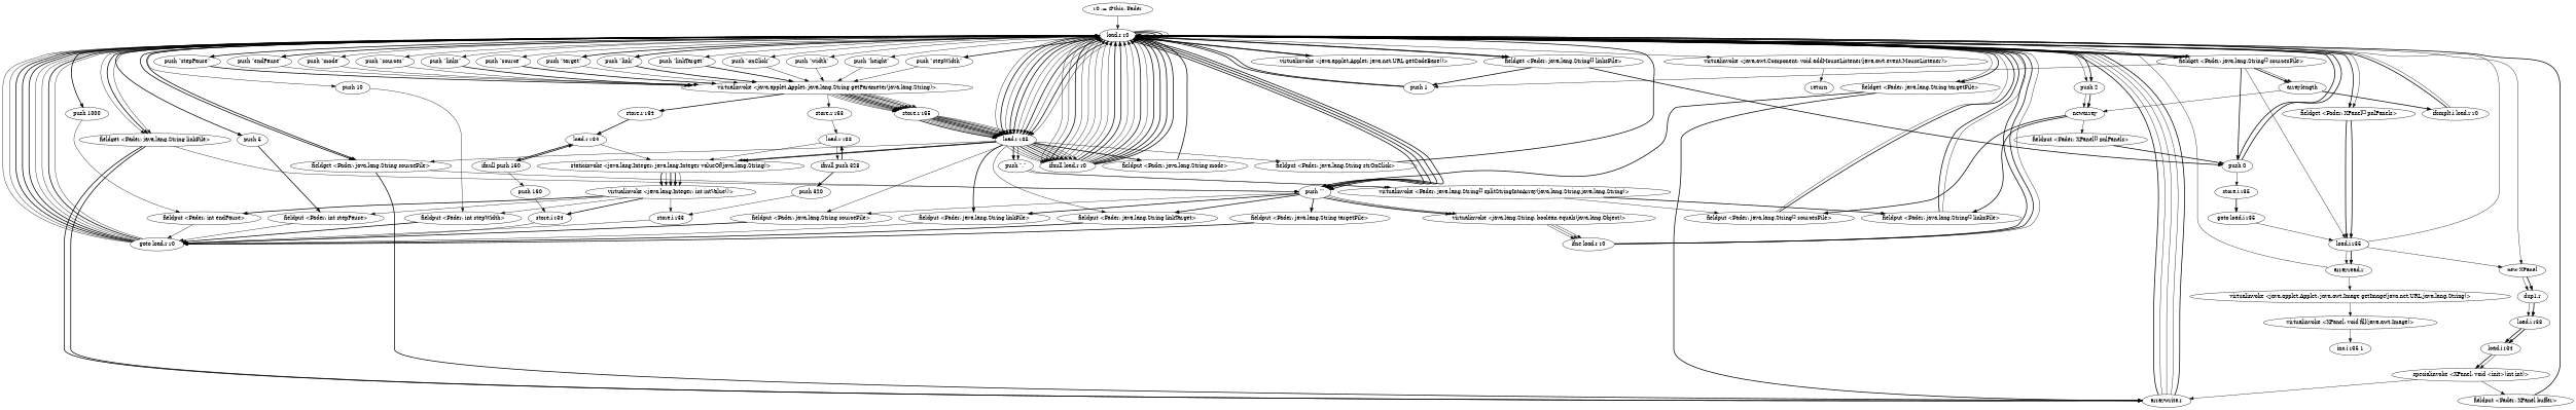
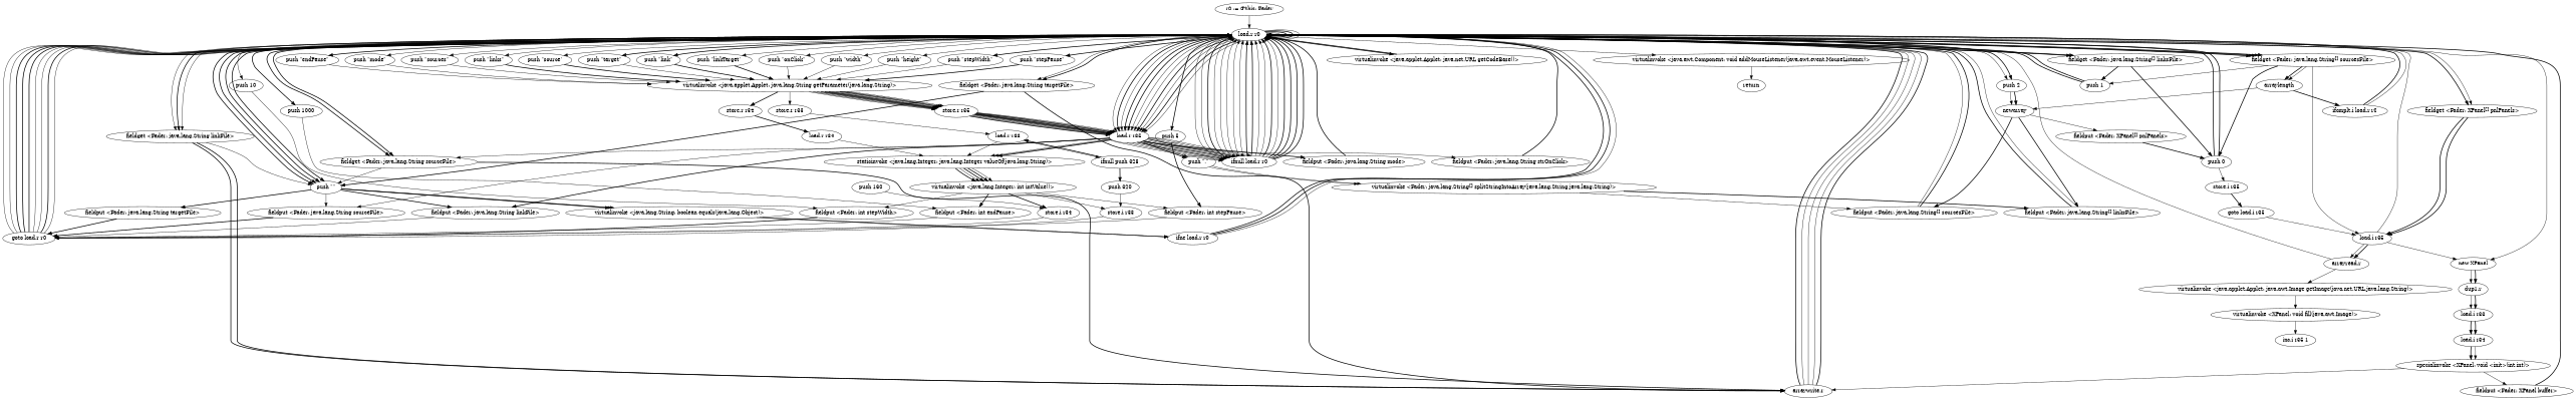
  digraph {
    edge [style=solid]
    "r0 := @this: Fader"
    "load.r r0"
    "push \"width\""
    "push \"height\""
    "push \"stepWidth\""
    "load.r r35"
    "push \"stepPause\""
    "push \"endPause\""
    "push \"mode\""
    "push \"sources\""
    "push \"links\""
    "push \"source\""
    "push \"target\""
    "fieldget <Fader: java.lang.String sourceFile>"
    "push \"\""
    "fieldget <Fader: java.lang.String targetFile>"
    "push 2"
    "fieldget <Fader: java.lang.String[] sourcesFile>"
    "push \"link\""
    "fieldget <Fader: java.lang.String linkFile>"
    "fieldget <Fader: java.lang.String[] linksFile>"
    "push \"linkTarget\""
    "push \"onClick\""
    "new XPanel"
    "virtualinvoke <java.awt.Component: void addMouseListener(java.awt.event.MouseListener)>"
    "fieldget <Fader: XPanel[] pnlPanels>"
    "virtualinvoke <java.applet.Applet: java.net.URL getCodeBase()>"
    "push 1000"
    "push 5"
    "push 10"
    "virtualinvoke <java.applet.Applet: java.lang.String getParameter(java.lang.String)>"
    "staticinvoke <java.lang.Integer: java.lang.Integer valueOf(java.lang.String)>"
    "ifnull load.r r0"
    "fieldput <Fader: java.lang.String mode>"
    "push \",\""
    "fieldput <Fader: java.lang.String sourceFile>"
    "fieldput <Fader: java.lang.String linkFile>"
-   "fieldput <Fader: java.lang.String linkTarget>"
    "fieldput <Fader: java.lang.String strOnClick>"
    "arraywrite.r"
    "fieldput <Fader: java.lang.String targetFile>"
    "virtualinvoke <java.lang.String: boolean equals(java.lang.Object)>"
    newarray
    "push 0"
    "push 1"
    arraylength
    "load.i r35"
    "dup1.r"
    return
    "fieldput <Fader: int endPause>"
    "fieldput <Fader: int stepPause>"
    "fieldput <Fader: int stepWidth>"
    "store.r r33"
    "store.r r34"
    "store.r r35"
    "load.r r33"
    "load.r r34"
    n58 [label="ifnull push 328"]
    "push 320"
    "virtualinvoke <java.lang.Integer: int intValue()>"
    "store.i r33"
    "store.i r34"
    "goto load.r r0"
-   "ifnull push 160"
    "push 160"
    "virtualinvoke <Fader: java.lang.String[] splitStringIntoArray(java.lang.String,java.lang.String)>"
    "fieldput <Fader: java.lang.String[] sourcesFile>"
    "fieldput <Fader: java.lang.String[] linksFile>"
    "ifne load.r r0"
    "fieldput <Fader: XPanel[] pnlPanels>"
    "store.i r35"
    "ifcmplt.i load.r r0"
    "arrayread.r"
    "goto load.i r35"
    "virtualinvoke <java.applet.Applet: java.awt.Image getImage(java.net.URL,java.lang.String)>"
    "load.i r33"
    "load.i r34"
    "specialinvoke <XPanel: void <init>(int,int)>"
    "fieldput <Fader: XPanel buffer>"
    "virtualinvoke <XPanel: void fill(java.awt.Image)>"
    "inc.i r35 1"
    "r0 := @this: Fader" -> "load.r r0"
    "load.r r0" -> "load.r r0" [style=bold]
    "load.r r0" -> "load.r r0"
    "load.r r0" -> "load.r r0" [style=bold]
    "load.r r0" -> "load.r r0" [style=bold]
    "load.r r0" -> "load.r r0"
    "load.r r0" -> "push \"width\""
    "load.r r0" -> "push \"height\""
    "load.r r0" -> "push \"stepWidth\"" [style=bold]
    "load.r r0" -> "load.r r35"
    "load.r r0" -> "load.r r35" [style=bold]
    "load.r r0" -> "load.r r35"
    "load.r r0" -> "load.r r35" [style=bold]
    "load.r r0" -> "load.r r35" [style=bold]
    "load.r r0" -> "load.r r35"
    "load.r r0" -> "load.r r35"
    "load.r r0" -> "load.r r35" [style=bold]
    "load.r r0" -> "load.r r35"
    "load.r r0" -> "load.r r35" [style=bold]
    "load.r r0" -> "load.r r35"
    "load.r r0" -> "push \"stepPause\"" [style=bold]
    "load.r r0" -> "push \"endPause\"" [style=bold]
    "load.r r0" -> "push \"mode\""
    "load.r r0" -> "push \"sources\""
    "load.r r0" -> "push \"links\""
    "load.r r0" -> "push \"source\""
    "load.r r0" -> "push \"target\"" [style=bold]
    "load.r r0" -> "fieldget <Fader: java.lang.String sourceFile>" [style=bold]
    "load.r r0" -> "fieldget <Fader: java.lang.String sourceFile>" [style=bold]
    "load.r r0" -> "push \"\"" [style=bold]
    "load.r r0" -> "push \"\"" [style=bold]
    "load.r r0" -> "push \"\"" [style=bold]
    "load.r r0" -> "push \"\"" [style=bold]
    "load.r r0" -> "fieldget <Fader: java.lang.String targetFile>"
    "load.r r0" -> "fieldget <Fader: java.lang.String targetFile>" [style=bold]
    "load.r r0" -> "push 2"
    "load.r r0" -> "push 2" [style=bold]
    "load.r r0" -> "fieldget <Fader: java.lang.String[] sourcesFile>" [style=bold]
    "load.r r0" -> "fieldget <Fader: java.lang.String[] sourcesFile>"
    "load.r r0" -> "fieldget <Fader: java.lang.String[] sourcesFile>"
    "load.r r0" -> "fieldget <Fader: java.lang.String[] sourcesFile>"
    "load.r r0" -> "fieldget <Fader: java.lang.String[] sourcesFile>" [style=bold]
    "load.r r0" -> "push \"link\"" [style=bold]
    "load.r r0" -> "fieldget <Fader: java.lang.String linkFile>"
    "load.r r0" -> "fieldget <Fader: java.lang.String linkFile>" [style=bold]
    "load.r r0" -> "fieldget <Fader: java.lang.String linkFile>"
    "load.r r0" -> "fieldget <Fader: java.lang.String[] linksFile>" [style=bold]
    "load.r r0" -> "fieldget <Fader: java.lang.String[] linksFile>" [style=bold]
    "load.r r0" -> "push \"linkTarget\""
    "load.r r0" -> "push \"onClick\""
    "load.r r0" -> "new XPanel"
    "load.r r0" -> "virtualinvoke <java.awt.Component: void addMouseListener(java.awt.event.MouseListener)>"
    "load.r r0" -> "fieldget <Fader: XPanel[] pnlPanels>" [style=bold]
    "load.r r0" -> "fieldget <Fader: XPanel[] pnlPanels>"
    "load.r r0" -> "virtualinvoke <java.applet.Applet: java.net.URL getCodeBase()>" [style=bold]
    "load.r r0" -> "push 1000" [style=bold]
    "load.r r0" -> "push 5" [style=bold]
    "load.r r0" -> "push 10"
    "push \"width\"" -> "virtualinvoke <java.applet.Applet: java.lang.String getParameter(java.lang.String)>"
    "push \"height\"" -> "virtualinvoke <java.applet.Applet: java.lang.String getParameter(java.lang.String)>"
    "push \"stepWidth\"" -> "virtualinvoke <java.applet.Applet: java.lang.String getParameter(java.lang.String)>"
    "load.r r35" -> "fieldget <Fader: java.lang.String sourceFile>"
    "load.r r35" -> "staticinvoke <java.lang.Integer: java.lang.Integer valueOf(java.lang.String)>"
    "load.r r35" -> "staticinvoke <java.lang.Integer: java.lang.Integer valueOf(java.lang.String)>"
    "load.r r35" -> "staticinvoke <java.lang.Integer: java.lang.Integer valueOf(java.lang.String)>" [style=bold]
    "load.r r35" -> "ifnull load.r r0"
    "load.r r35" -> "ifnull load.r r0"
    "load.r r35" -> "ifnull load.r r0"
    "load.r r35" -> "ifnull load.r r0" [style=bold]
    "load.r r35" -> "ifnull load.r r0"
    "load.r r35" -> "ifnull load.r r0" [style=bold]
    "load.r r35" -> "ifnull load.r r0"
    "load.r r35" -> "ifnull load.r r0" [style=bold]
    "load.r r35" -> "ifnull load.r r0"
    "load.r r35" -> "ifnull load.r r0"
    "load.r r35" -> "ifnull load.r r0"
    "load.r r35" -> "fieldput <Fader: java.lang.String mode>" [style=bold]
    "load.r r35" -> "push \",\"" [style=bold]
    "load.r r35" -> "push \",\""
    "load.r r35" -> "fieldput <Fader: java.lang.String sourceFile>"
    "load.r r35" -> "fieldput <Fader: java.lang.String linkFile>" [style=bold]
-   "load.r r35" -> "fieldput <Fader: java.lang.String linkTarget>"
    "load.r r35" -> "fieldput <Fader: java.lang.String strOnClick>"
    "push \"stepPause\"" -> "virtualinvoke <java.applet.Applet: java.lang.String getParameter(java.lang.String)>" [style=bold]
    "push \"endPause\"" -> "virtualinvoke <java.applet.Applet: java.lang.String getParameter(java.lang.String)>"
    "push \"mode\"" -> "virtualinvoke <java.applet.Applet: java.lang.String getParameter(java.lang.String)>"
    "push \"sources\"" -> "virtualinvoke <java.applet.Applet: java.lang.String getParameter(java.lang.String)>"
    "push \"links\"" -> "virtualinvoke <java.applet.Applet: java.lang.String getParameter(java.lang.String)>" [style=bold]
    "push \"source\"" -> "virtualinvoke <java.applet.Applet: java.lang.String getParameter(java.lang.String)>" [style=bold]
    "push \"target\"" -> "virtualinvoke <java.applet.Applet: java.lang.String getParameter(java.lang.String)>"
    "fieldget <Fader: java.lang.String sourceFile>" -> "push \"\""
    "fieldget <Fader: java.lang.String sourceFile>" -> "arraywrite.r" [style=bold]
    "push \"\"" -> "fieldput <Fader: java.lang.String sourceFile>"
    "push \"\"" -> "fieldput <Fader: java.lang.String linkFile>" [style=bold]
-   "push \"\"" -> "fieldput <Fader: java.lang.String linkTarget>" [style=bold]
    "push \"\"" -> "fieldput <Fader: java.lang.String targetFile>" [style=bold]
    "push \"\"" -> "virtualinvoke <java.lang.String: boolean equals(java.lang.Object)>" [style=bold]
    "push \"\"" -> "virtualinvoke <java.lang.String: boolean equals(java.lang.Object)>"
    "push \"\"" -> "virtualinvoke <java.lang.String: boolean equals(java.lang.Object)>"
    "fieldget <Fader: java.lang.String targetFile>" -> "push \"\"" [style=bold]
    "fieldget <Fader: java.lang.String targetFile>" -> "arraywrite.r" [style=bold]
    "push 2" -> newarray
    "push 2" -> newarray [style=bold]
    "fieldget <Fader: java.lang.String[] sourcesFile>" -> "push 0" [style=bold]
    "fieldget <Fader: java.lang.String[] sourcesFile>" -> "push 1"
    "fieldget <Fader: java.lang.String[] sourcesFile>" -> arraylength [style=bold]
    "fieldget <Fader: java.lang.String[] sourcesFile>" -> arraylength
    "fieldget <Fader: java.lang.String[] sourcesFile>" -> "load.i r35"
    "push \"link\"" -> "virtualinvoke <java.applet.Applet: java.lang.String getParameter(java.lang.String)>" [style=bold]
    "fieldget <Fader: java.lang.String linkFile>" -> "push \"\""
    "fieldget <Fader: java.lang.String linkFile>" -> "arraywrite.r" [style=bold]
    "fieldget <Fader: java.lang.String linkFile>" -> "arraywrite.r" [style=bold]
    "fieldget <Fader: java.lang.String[] linksFile>" -> "push 0" [style=bold]
    "fieldget <Fader: java.lang.String[] linksFile>" -> "push 1" [style=bold]
    "push \"linkTarget\"" -> "virtualinvoke <java.applet.Applet: java.lang.String getParameter(java.lang.String)>" [style=bold]
    "push \"onClick\"" -> "virtualinvoke <java.applet.Applet: java.lang.String getParameter(java.lang.String)>"
    "new XPanel" -> "dup1.r"
    "new XPanel" -> "dup1.r" [style=bold]
    "virtualinvoke <java.awt.Component: void addMouseListener(java.awt.event.MouseListener)>" -> return
    "fieldget <Fader: XPanel[] pnlPanels>" -> "load.i r35" [style=bold]
    "fieldget <Fader: XPanel[] pnlPanels>" -> "load.i r35" [style=bold]
    "virtualinvoke <java.applet.Applet: java.net.URL getCodeBase()>" -> "load.r r0" [style=bold]
    "push 1000" -> "fieldput <Fader: int endPause>"
    "push 5" -> "fieldput <Fader: int stepPause>" [style=bold]
    "push 10" -> "fieldput <Fader: int stepWidth>"
    "virtualinvoke <java.applet.Applet: java.lang.String getParameter(java.lang.String)>" -> "store.r r33"
    "virtualinvoke <java.applet.Applet: java.lang.String getParameter(java.lang.String)>" -> "store.r r34" [style=bold]
    "virtualinvoke <java.applet.Applet: java.lang.String getParameter(java.lang.String)>" -> "store.r r35"
    "virtualinvoke <java.applet.Applet: java.lang.String getParameter(java.lang.String)>" -> "store.r r35"
    "virtualinvoke <java.applet.Applet: java.lang.String getParameter(java.lang.String)>" -> "store.r r35"
    "virtualinvoke <java.applet.Applet: java.lang.String getParameter(java.lang.String)>" -> "store.r r35" [style=bold]
    "virtualinvoke <java.applet.Applet: java.lang.String getParameter(java.lang.String)>" -> "store.r r35" [style=bold]
    "virtualinvoke <java.applet.Applet: java.lang.String getParameter(java.lang.String)>" -> "store.r r35" [style=bold]
    "virtualinvoke <java.applet.Applet: java.lang.String getParameter(java.lang.String)>" -> "store.r r35"
    "virtualinvoke <java.applet.Applet: java.lang.String getParameter(java.lang.String)>" -> "store.r r35"
    "virtualinvoke <java.applet.Applet: java.lang.String getParameter(java.lang.String)>" -> "store.r r35" [style=bold]
    "virtualinvoke <java.applet.Applet: java.lang.String getParameter(java.lang.String)>" -> "store.r r35"
    "virtualinvoke <java.applet.Applet: java.lang.String getParameter(java.lang.String)>" -> "store.r r35"
    "staticinvoke <java.lang.Integer: java.lang.Integer valueOf(java.lang.String)>" -> "virtualinvoke <java.lang.Integer: int intValue()>" [style=bold]
    "staticinvoke <java.lang.Integer: java.lang.Integer valueOf(java.lang.String)>" -> "virtualinvoke <java.lang.Integer: int intValue()>"
    "staticinvoke <java.lang.Integer: java.lang.Integer valueOf(java.lang.String)>" -> "virtualinvoke <java.lang.Integer: int intValue()>" [style=bold]
    "staticinvoke <java.lang.Integer: java.lang.Integer valueOf(java.lang.String)>" -> "virtualinvoke <java.lang.Integer: int intValue()>" [style=bold]
    "staticinvoke <java.lang.Integer: java.lang.Integer valueOf(java.lang.String)>" -> "virtualinvoke <java.lang.Integer: int intValue()>"
    "ifnull load.r r0" -> "load.r r0"
    "ifnull load.r r0" -> "load.r r0"
    "ifnull load.r r0" -> "load.r r0" [style=bold]
    "ifnull load.r r0" -> "load.r r0"
    "ifnull load.r r0" -> "load.r r0"
    "ifnull load.r r0" -> "load.r r0"
    "ifnull load.r r0" -> "load.r r0"
    "ifnull load.r r0" -> "load.r r0"
    "ifnull load.r r0" -> "load.r r0" [style=bold]
    "ifnull load.r r0" -> "load.r r0" [style=bold]
    "ifnull load.r r0" -> "load.r r0"
    "ifnull load.r r0" -> "load.r r0"
    "ifnull load.r r0" -> "load.r r0" [style=bold]
    "ifnull load.r r0" -> "load.r r0"
    "ifnull load.r r0" -> "load.r r0" [style=bold]
    "ifnull load.r r0" -> "load.r r0" [style=bold]
    "ifnull load.r r0" -> "load.r r0" [style=bold]
    "ifnull load.r r0" -> "load.r r0" [style=bold]
    "fieldput <Fader: java.lang.String mode>" -> "load.r r0" [style=bold]
    "push \",\"" -> "virtualinvoke <Fader: java.lang.String[] splitStringIntoArray(java.lang.String,java.lang.String)>"
    "push \",\"" -> "virtualinvoke <Fader: java.lang.String[] splitStringIntoArray(java.lang.String,java.lang.String)>"
    "fieldput <Fader: java.lang.String sourceFile>" -> "goto load.r r0" [style=bold]
    "fieldput <Fader: java.lang.String linkFile>" -> "goto load.r r0"
-   "fieldput <Fader: java.lang.String linkTarget>" -> "goto load.r r0" [style=bold]
    "fieldput <Fader: java.lang.String strOnClick>" -> "load.r r0" [style=bold]
    "arraywrite.r" -> "load.r r0" [style=bold]
    "arraywrite.r" -> "load.r r0"
    "arraywrite.r" -> "load.r r0"
    "arraywrite.r" -> "load.r r0"
    "arraywrite.r" -> "load.r r0" [style=bold]
    "fieldput <Fader: java.lang.String targetFile>" -> "goto load.r r0" [style=bold]
    "virtualinvoke <java.lang.String: boolean equals(java.lang.Object)>" -> "ifne load.r r0"
    "virtualinvoke <java.lang.String: boolean equals(java.lang.Object)>" -> "ifne load.r r0"
    "virtualinvoke <java.lang.String: boolean equals(java.lang.Object)>" -> "ifne load.r r0"
    newarray -> "fieldput <Fader: java.lang.String[] sourcesFile>" [style=bold]
    newarray -> "fieldput <Fader: java.lang.String[] linksFile>" [style=bold]
    newarray -> "fieldput <Fader: XPanel[] pnlPanels>"
    "push 0" -> "load.r r0" [style=bold]
    "push 0" -> "load.r r0" [style=bold]
    "push 0" -> "store.i r35"
    "push 1" -> "load.r r0" [style=bold]
    "push 1" -> "load.r r0" [style=bold]
    arraylength -> newarray
    arraylength -> "ifcmplt.i load.r r0" [style=bold]
    "load.i r35" -> "load.r r0"
    "load.i r35" -> "new XPanel"
    "load.i r35" -> "arrayread.r"
    "load.i r35" -> "arrayread.r" [style=bold]
    "dup1.r" -> "load.i r33"
    "dup1.r" -> "load.i r33" [style=bold]
    "fieldput <Fader: int endPause>" -> "goto load.r r0"
    "fieldput <Fader: int stepPause>" -> "goto load.r r0"
    "fieldput <Fader: int stepWidth>" -> "goto load.r r0" [style=bold]
    "store.r r33" -> "load.r r33"
    "store.r r34" -> "load.r r34" [style=bold]
    "store.r r35" -> "load.r r35" [style=bold]
    "store.r r35" -> "load.r r35"
    "store.r r35" -> "load.r r35"
    "store.r r35" -> "load.r r35"
    "store.r r35" -> "load.r r35" [style=bold]
    "store.r r35" -> "load.r r35" [style=bold]
    "store.r r35" -> "load.r r35" [style=bold]
    "store.r r35" -> "load.r r35"
    "store.r r35" -> "load.r r35" [style=bold]
    "store.r r35" -> "load.r r35"
    "store.r r35" -> "load.r r35"
    "load.r r33" -> "staticinvoke <java.lang.Integer: java.lang.Integer valueOf(java.lang.String)>"
    "load.r r33" -> n58
    "load.r r34" -> "staticinvoke <java.lang.Integer: java.lang.Integer valueOf(java.lang.String)>"
-   "load.r r34" -> "ifnull push 160" [style=bold]
    n58 -> "load.r r33" [style=bold]
    n58 -> "push 320" [style=bold]
    "push 320" -> "store.i r33"
    "virtualinvoke <java.lang.Integer: int intValue()>" -> "fieldput <Fader: int endPause>" [style=bold]
    "virtualinvoke <java.lang.Integer: int intValue()>" -> "fieldput <Fader: int stepPause>"
    "virtualinvoke <java.lang.Integer: int intValue()>" -> "fieldput <Fader: int stepWidth>"
    "virtualinvoke <java.lang.Integer: int intValue()>" -> "store.i r33"
    "virtualinvoke <java.lang.Integer: int intValue()>" -> "store.i r34" [style=bold]
    "store.i r33" -> "goto load.r r0"
    "store.i r34" -> "goto load.r r0"
    "goto load.r r0" -> "load.r r0"
    "goto load.r r0" -> "load.r r0"
    "goto load.r r0" -> "load.r r0" [style=bold]
    "goto load.r r0" -> "load.r r0" [style=bold]
    "goto load.r r0" -> "load.r r0" [style=bold]
    "goto load.r r0" -> "load.r r0"
    "goto load.r r0" -> "load.r r0"
    "goto load.r r0" -> "load.r r0" [style=bold]
    "goto load.r r0" -> "load.r r0"
-   "ifnull push 160" -> "load.r r34" [style=bold]
-   "ifnull push 160" -> "push 160"
    "push 160" -> "store.i r34"
    "virtualinvoke <Fader: java.lang.String[] splitStringIntoArray(java.lang.String,java.lang.String)>" -> "fieldput <Fader: java.lang.String[] sourcesFile>"
    "virtualinvoke <Fader: java.lang.String[] splitStringIntoArray(java.lang.String,java.lang.String)>" -> "fieldput <Fader: java.lang.String[] linksFile>" [style=bold]
    "fieldput <Fader: java.lang.String[] sourcesFile>" -> "load.r r0"
    "fieldput <Fader: java.lang.String[] sourcesFile>" -> "load.r r0" [style=bold]
    "fieldput <Fader: java.lang.String[] linksFile>" -> "load.r r0" [style=bold]
    "fieldput <Fader: java.lang.String[] linksFile>" -> "load.r r0"
    "ifne load.r r0" -> "load.r r0" [style=bold]
    "ifne load.r r0" -> "load.r r0" [style=bold]
    "ifne load.r r0" -> "load.r r0"
    "fieldput <Fader: XPanel[] pnlPanels>" -> "push 0" [style=bold]
    "store.i r35" -> "goto load.i r35" [style=bold]
    "ifcmplt.i load.r r0" -> "load.r r0" [style=bold]
    "ifcmplt.i load.r r0" -> "load.r r0"
    "arrayread.r" -> "load.r r0"
    "arrayread.r" -> "virtualinvoke <java.applet.Applet: java.awt.Image getImage(java.net.URL,java.lang.String)>"
    "goto load.i r35" -> "load.i r35"
    "virtualinvoke <java.applet.Applet: java.awt.Image getImage(java.net.URL,java.lang.String)>" -> "virtualinvoke <XPanel: void fill(java.awt.Image)>"
    "load.i r33" -> "load.i r34" [style=bold]
    "load.i r33" -> "load.i r34" [style=bold]
    "load.i r34" -> "specialinvoke <XPanel: void <init>(int,int)>" [style=bold]
    "load.i r34" -> "specialinvoke <XPanel: void <init>(int,int)>"
    "specialinvoke <XPanel: void <init>(int,int)>" -> "arraywrite.r"
    "specialinvoke <XPanel: void <init>(int,int)>" -> "fieldput <Fader: XPanel buffer>"
    "fieldput <Fader: XPanel buffer>" -> "load.r r0" [style=bold]
    "virtualinvoke <XPanel: void fill(java.awt.Image)>" -> "inc.i r35 1"
  }
